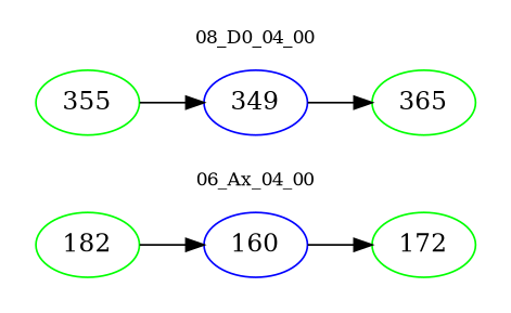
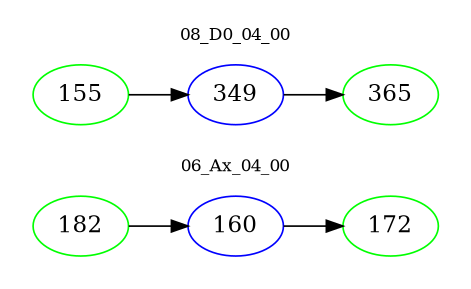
  digraph {
    rankdir=LR
    node [color=green]
    edge [color=black]
    n1 [label=182]
    n2 [color=blue label=160]
    n3 [label=172]
-   n4 [label=355]
+   n4 [label=155]
    n5 [color=blue label=349]
    n6 [label=365]
    subgraph cluster_1 {
      color=white
      fontsize=10
      label="06_Ax_04_00"
      n1
      n2
      n3
    }
    subgraph cluster_2 {
      color=white
      fontsize=10
      label="08_D0_04_00"
      n4
      n5
      n6
    }
    n1 -> n2
    n2 -> n3
    n4 -> n5
    n5 -> n6
  }
